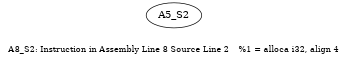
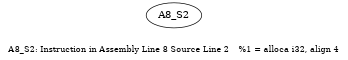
  digraph {
    fontsize=12
    label="A8_S2: Instruction in Assembly Line 8 Source Line 2	%1 = alloca i32, align 4"
-   A8_S2 [label=A5_S2]
+   A8_S2
  }
